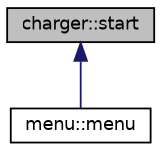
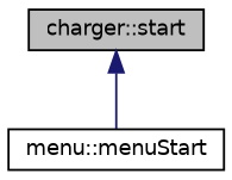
  digraph {
    rankdir=TB
    node [color=black fontname=Helvetica fontsize=10 shape=record style=filled]
    n1 [fillcolor=grey75 fontcolor=black height=0.2 label="charger::start" width=0.4]
-   n2 [fillcolor=white height=0.2 label="menu::menu" width=0.4]
+   n2 [fillcolor=white height=0.2 label="menu::menuStart" width=0.4]
    n1 -> n2 [color=midnightblue dir=back fontname=Helvetica fontsize=10 labelfontname=Helvetica labelfontsize=10 style=solid]
  }
